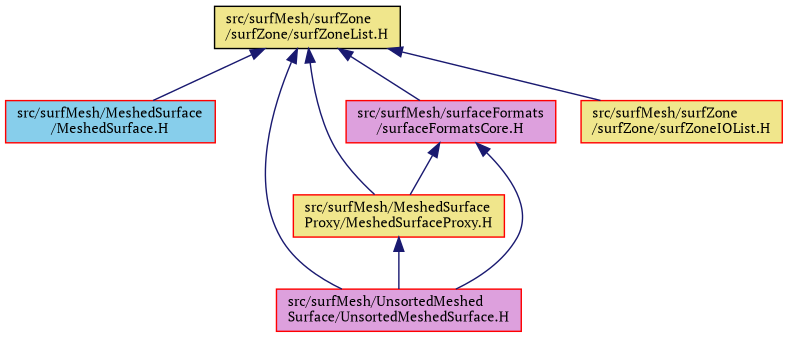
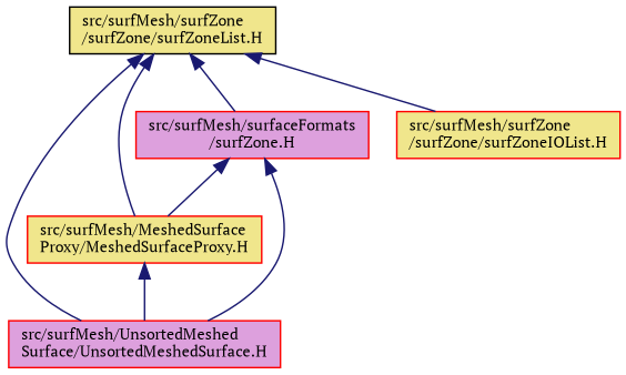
  digraph {
    fontname="PT Serif"
    node [color=red fillcolor=khaki fontname="PT Serif" fontsize=10 shape=record style=filled]
    edge [color=midnightblue dir=back fontname="PT Serif" fontsize=10 labelfontname=Helvetica labelfontsize=10 style=solid]
    n1 [color=black fontcolor=black height=0.2 label="src/surfMesh/surfZone\l/surfZone/surfZoneList.H" width=0.4]
-   n2 [fillcolor=skyblue height=0.2 label="src/surfMesh/MeshedSurface\l/MeshedSurface.H" width=0.4]
    n3 [fillcolor=plum height=0.2 label="src/surfMesh/UnsortedMeshed\lSurface/UnsortedMeshedSurface.H" width=0.4]
    n4 [height=0.2 label="src/surfMesh/MeshedSurface\lProxy/MeshedSurfaceProxy.H" width=0.4]
-   n5 [fillcolor=plum height=0.2 label="src/surfMesh/surfaceFormats\l/surfaceFormatsCore.H" width=0.4]
+   n5 [fillcolor=plum height=0.2 label="src/surfMesh/surfaceFormats\l/surfZone.H" width=0.4]
    n6 [height=0.2 label="src/surfMesh/surfZone\l/surfZone/surfZoneIOList.H" width=0.4]
-   n1 -> n2
    n1 -> n3
    n1 -> n4
    n1 -> n5
    n1 -> n6
    n4 -> n3
    n5 -> n3
    n5 -> n4
  }
